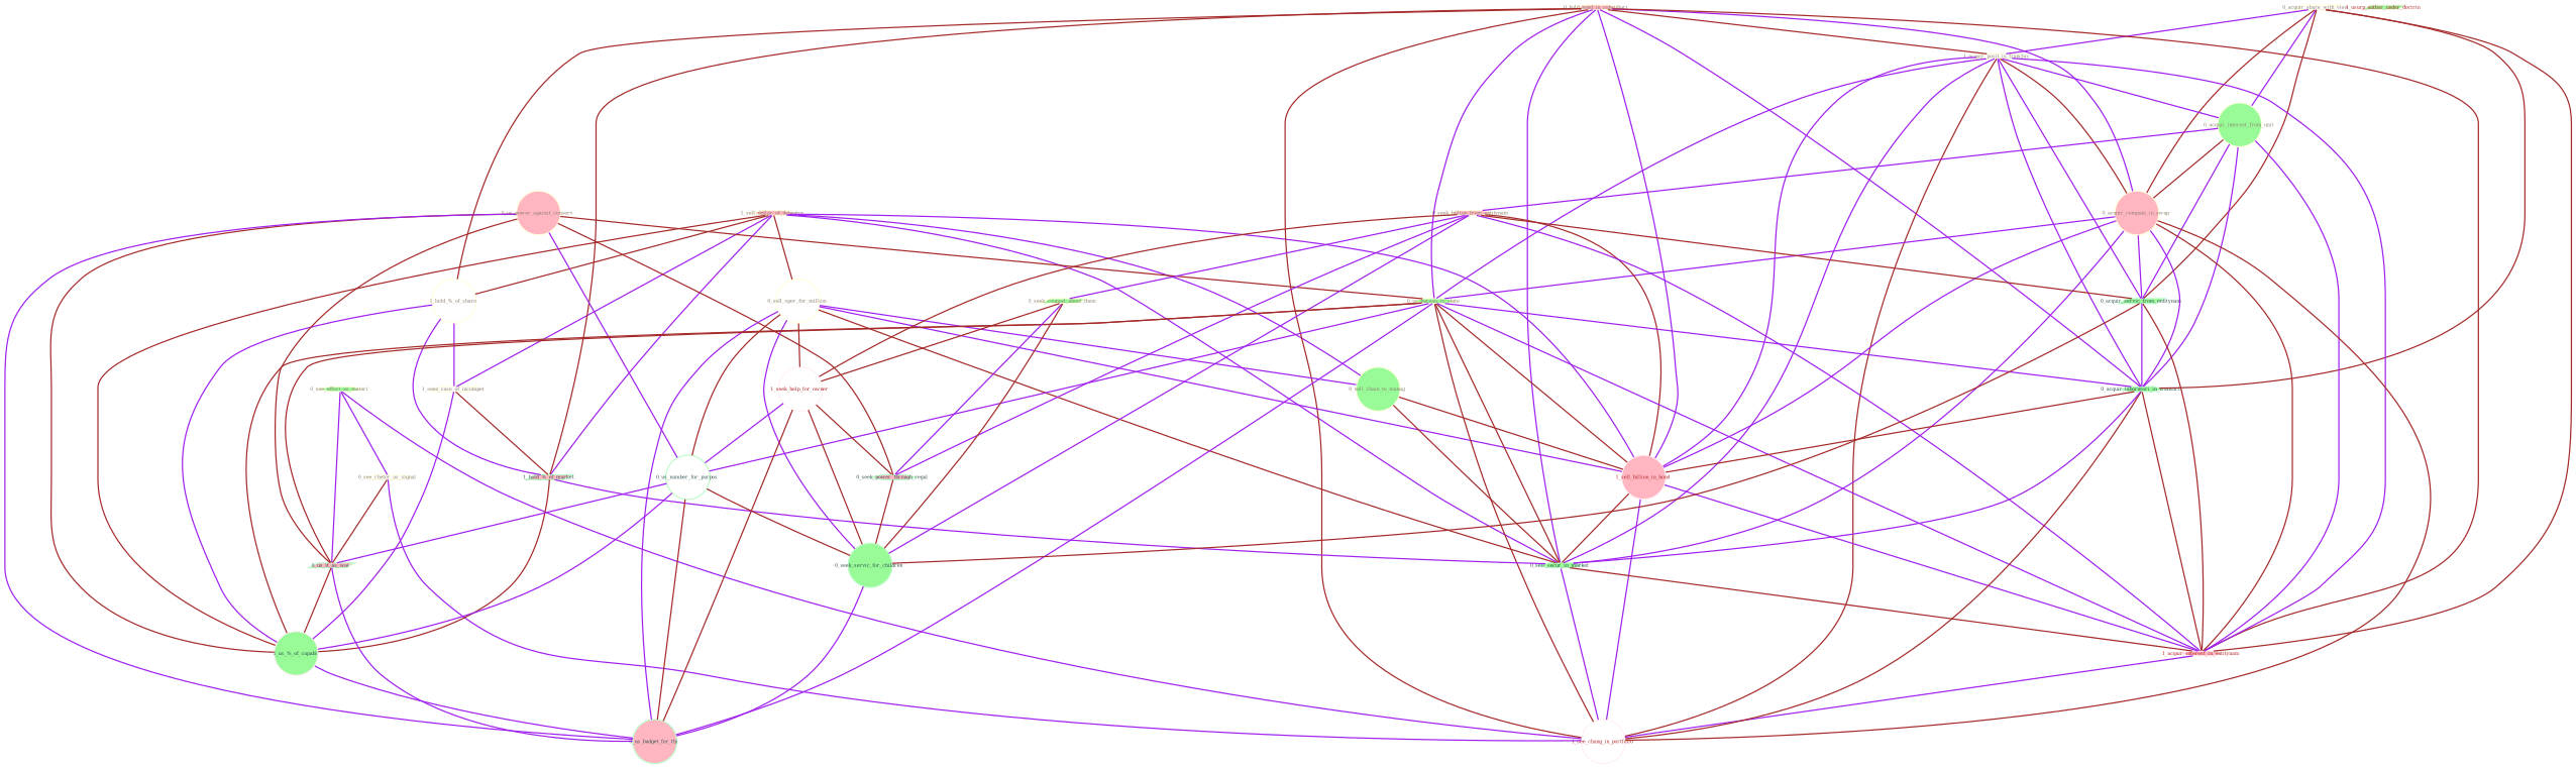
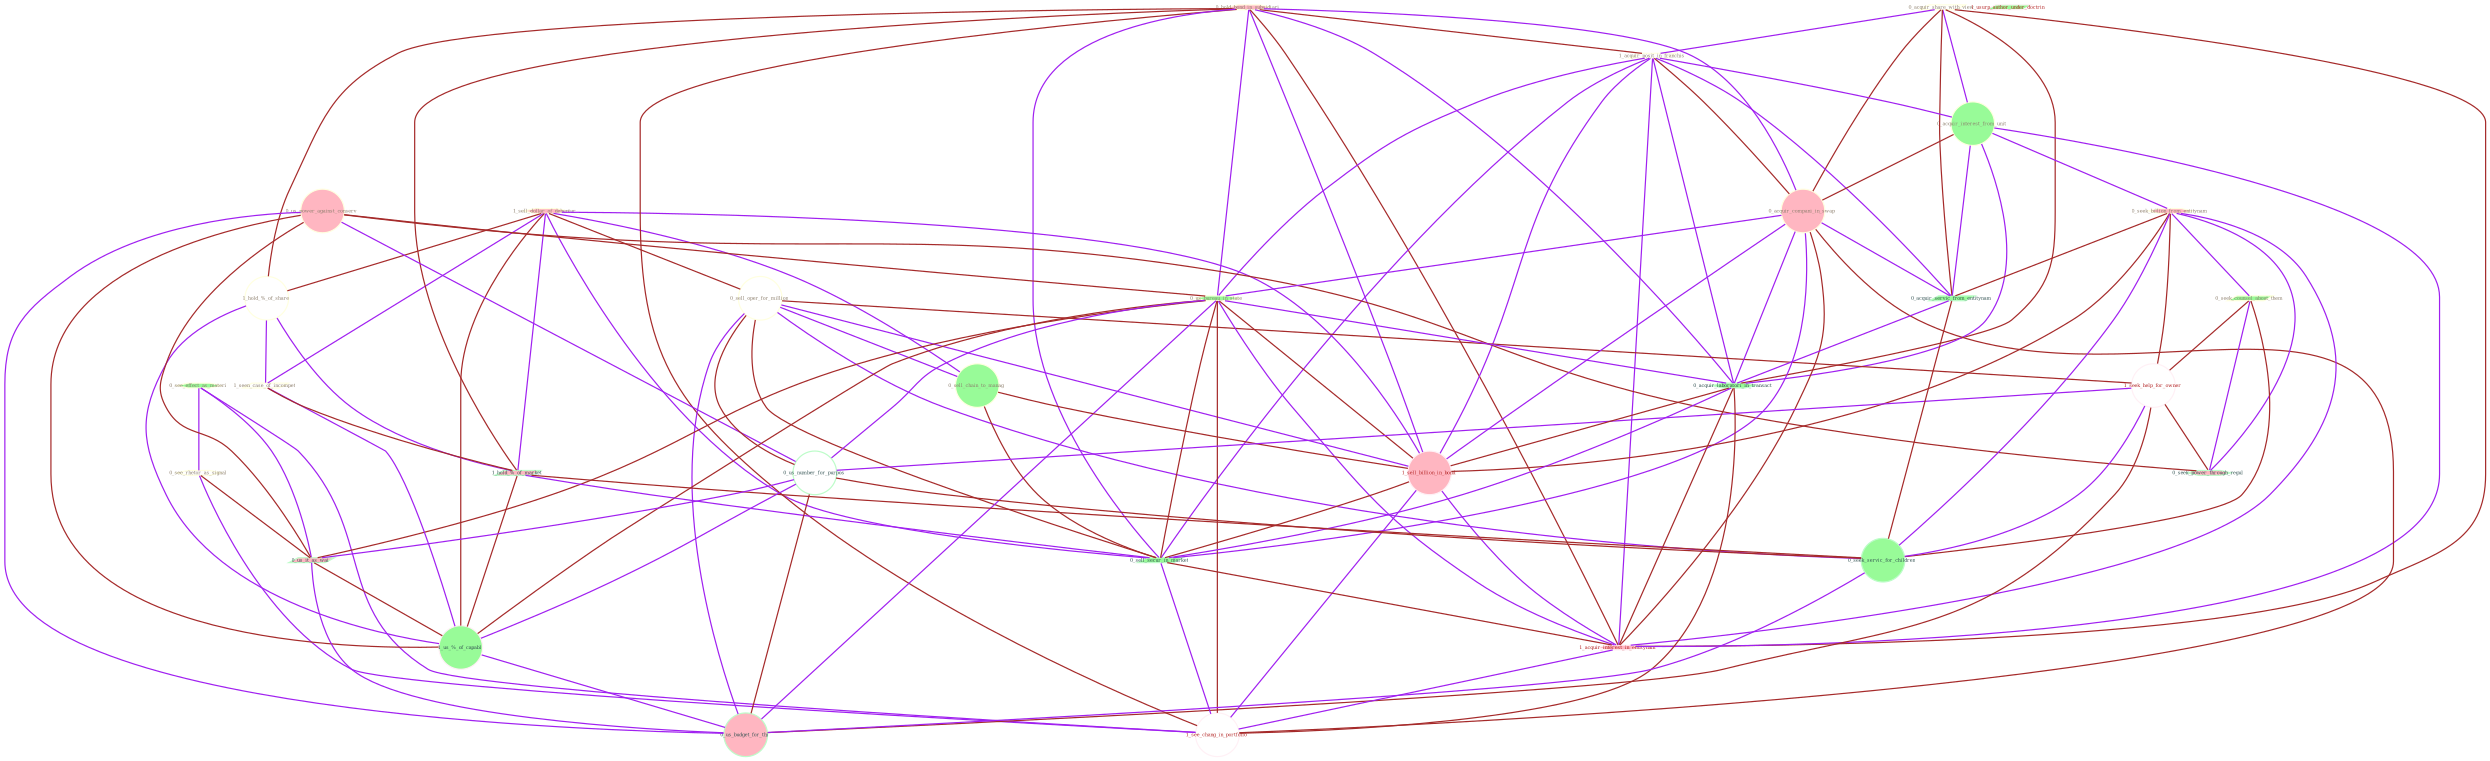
  graph {
    node [color="#ffffe0" fillcolor=lightpink fixedsize=true fontcolor="#8b7d6b" fontsize=4 shape=circle style=filled]
    edge [color=purple w=1]
    "1_sell_dollar_of_debentur " [height=.06 shape=hexagon width=.5]
    "0_see_effect_as_materi " [fillcolor=palegreen height=.06 shape=hexagon width=.5]
    "0_see_rhetor_as_signal " [fillcolor=white height=.06 shape=hexagon width=.5]
    "0_acquir_share_with_view " [fillcolor=white height=.06 shape=parallelogram width=.5]
    "0_hold_bond_in_subsidiari " [height=.06 shape=hexagon width=.5]
    "1_hold_%_of_share " [fillcolor=white height=.06 width=.5]
    "1_acquir_posit_in_franchis " [fillcolor=white height=.06 shape=parallelogram width=.5]
    "0_acquir_interest_from_unit " [fillcolor=palegreen height=.06 width=.5]
    "0_us_power_against_conserv " [height=.06 width=.5]
    "0_sell_oper_for_million " [fillcolor=white height=.06 width=.5]
    "0_acquir_compani_in_swap " [height=.06 width=.5]
    "0_seek_billion_from_entitynam " [height=.06 shape=hexagon width=.5]
    "0_us_bureau_in_state " [fillcolor=palegreen height=.06 shape=hexagon width=.5]
    "0_seek_counsel_about_them " [fillcolor=palegreen height=.06 shape=parallelogram width=.5]
    "0_sell_chain_to_manag " [fillcolor=palegreen height=.06 width=.5]
    "1_seen_case_of_incompet " [fillcolor=white height=.06 shape=parallelogram width=.5]
    "1_seek_help_for_owner " [color="#fff0f5" fillcolor=white fontcolor="#b22222" height=.06 width=.5]
    "1_sell_billion_in_bond " [color="#fff0f5" fontcolor="#b22222" height=.06 width=.5]
    "1_usurp_author_under_doctrin " [color="#fff0f5" fillcolor=palegreen fontcolor="#b22222" height=.06 shape=parallelogram width=.5]
    "1_us_%_of_capabl " [color="#fff0f5" fillcolor=palegreen fontcolor="#2f4f4f" height=.06 width=.5]
    "1_acquir_interest_in_entitynam " [color="#fff0f5" fontcolor="#b22222" height=.06 shape=hexagon width=.5]
    "1_see_chang_in_portfolio " [color="#fff0f5" fillcolor=white fontcolor="#b22222" height=.06 width=.5]
    "1_hold_%_of_market " [color="#BDFCC9" fontcolor="#2f4f4f" height=.06 shape=parallelogram width=.5]
-   "0_sell_secur_in_market " [color="#BDFCC9" fillcolor=palegreen fontcolor="#2f4f4f" height=.06 shape=hexagon width=.5]
+   "0_sell_secur_in_market " [color="#BDFCC9" fillcolor=palegreen fontcolor="#2f4f4f" height=.06 shape=parallelogram width=.5]
    "0_us_it_as_wai " [color="#BDFCC9" fontcolor="#2f4f4f" height=.06 shape=parallelogram width=.5]
    "0_acquir_servic_from_entitynam " [color="#BDFCC9" fillcolor=palegreen fontcolor="#2f4f4f" height=.06 shape=parallelogram width=.5]
    "0_acquir_laboratori_in_transact " [color="#BDFCC9" fillcolor=palegreen fontcolor="#2f4f4f" height=.06 shape=hexagon width=.5]
    "0_seek_power_through_regul " [color="#BDFCC9" fontcolor="#2f4f4f" height=.06 shape=hexagon width=.5]
    "0_us_number_for_purpos " [color="#BDFCC9" fillcolor=white fontcolor="#2f4f4f" height=.06 width=.5]
    "0_us_budget_for_thi " [color="#BDFCC9" fontcolor="#2f4f4f" height=.06 width=.5]
    "0_seek_servic_for_children " [color="#BDFCC9" fillcolor=palegreen fontcolor="#2f4f4f" height=.06 width=.5]
    subgraph sub_1 {
      "1_sell_dollar_of_debentur "
      "0_see_effect_as_materi "
      "0_see_rhetor_as_signal "
      "0_acquir_share_with_view "
      "0_hold_bond_in_subsidiari "
      "1_hold_%_of_share "
      "1_acquir_posit_in_franchis "
      "0_acquir_interest_from_unit "
      "0_us_power_against_conserv "
      "0_sell_oper_for_million "
      "0_acquir_compani_in_swap "
      "0_seek_billion_from_entitynam "
      "0_us_bureau_in_state "
      "0_seek_counsel_about_them "
      "0_sell_chain_to_manag "
      "1_seen_case_of_incompet "
    }
    subgraph sub_2 {
      "1_seek_help_for_owner "
      "1_sell_billion_in_bond "
      "1_usurp_author_under_doctrin "
      "1_us_%_of_capabl "
      "1_acquir_interest_in_entitynam "
      "1_see_chang_in_portfolio "
    }
    "1_sell_dollar_of_debentur " -- "1_hold_%_of_share " [color=brown]
    "1_sell_dollar_of_debentur " -- "0_sell_oper_for_million " [color=brown]
    "1_sell_dollar_of_debentur " -- "0_sell_chain_to_manag "
    "1_sell_dollar_of_debentur " -- "1_seen_case_of_incompet "
    "1_sell_dollar_of_debentur " -- "1_sell_billion_in_bond "
    "1_sell_dollar_of_debentur " -- "1_us_%_of_capabl " [color=brown]
    "1_sell_dollar_of_debentur " -- "1_hold_%_of_market "
    "1_sell_dollar_of_debentur " -- "0_sell_secur_in_market "
    "0_see_effect_as_materi " -- "0_see_rhetor_as_signal " [w=2]
    "0_see_effect_as_materi " -- "1_see_chang_in_portfolio "
    "0_see_effect_as_materi " -- "0_us_it_as_wai "
    "0_see_rhetor_as_signal " -- "1_see_chang_in_portfolio "
    "0_see_rhetor_as_signal " -- "0_us_it_as_wai " [color=brown]
    "0_acquir_share_with_view " -- "1_acquir_posit_in_franchis "
    "0_acquir_share_with_view " -- "0_acquir_interest_from_unit "
    "0_acquir_share_with_view " -- "0_acquir_compani_in_swap " [color=brown]
    "0_acquir_share_with_view " -- "1_acquir_interest_in_entitynam " [color=brown]
    "0_acquir_share_with_view " -- "0_acquir_servic_from_entitynam " [color=brown]
    "0_acquir_share_with_view " -- "0_acquir_laboratori_in_transact " [color=brown]
    "0_hold_bond_in_subsidiari " -- "1_hold_%_of_share " [color=brown]
    "0_hold_bond_in_subsidiari " -- "1_acquir_posit_in_franchis " [color=brown]
    "0_hold_bond_in_subsidiari " -- "0_acquir_compani_in_swap "
    "0_hold_bond_in_subsidiari " -- "0_us_bureau_in_state "
    "0_hold_bond_in_subsidiari " -- "1_sell_billion_in_bond "
    "0_hold_bond_in_subsidiari " -- "1_acquir_interest_in_entitynam " [color=brown]
    "0_hold_bond_in_subsidiari " -- "1_see_chang_in_portfolio " [color=brown]
    "0_hold_bond_in_subsidiari " -- "1_hold_%_of_market " [color=brown]
    "0_hold_bond_in_subsidiari " -- "0_sell_secur_in_market "
    "0_hold_bond_in_subsidiari " -- "0_acquir_laboratori_in_transact "
    "1_hold_%_of_share " -- "1_seen_case_of_incompet "
    "1_hold_%_of_share " -- "1_us_%_of_capabl " [w=2]
    "1_hold_%_of_share " -- "1_hold_%_of_market " [w=3]
    "1_acquir_posit_in_franchis " -- "0_acquir_interest_from_unit "
    "1_acquir_posit_in_franchis " -- "0_acquir_compani_in_swap " [color=brown w=2]
    "1_acquir_posit_in_franchis " -- "0_us_bureau_in_state "
    "1_acquir_posit_in_franchis " -- "1_sell_billion_in_bond "
    "1_acquir_posit_in_franchis " -- "1_acquir_interest_in_entitynam " [w=2]
-   "1_acquir_posit_in_franchis " -- "1_see_chang_in_portfolio " [color=brown]
    "1_acquir_posit_in_franchis " -- "0_sell_secur_in_market "
    "1_acquir_posit_in_franchis " -- "0_acquir_servic_from_entitynam "
    "1_acquir_posit_in_franchis " -- "0_acquir_laboratori_in_transact " [w=2]
    "0_acquir_interest_from_unit " -- "0_acquir_compani_in_swap " [color=brown]
    "0_acquir_interest_from_unit " -- "0_seek_billion_from_entitynam "
    "0_acquir_interest_from_unit " -- "1_acquir_interest_in_entitynam " [w=2]
    "0_acquir_interest_from_unit " -- "0_acquir_servic_from_entitynam " [w=2]
    "0_acquir_interest_from_unit " -- "0_acquir_laboratori_in_transact "
    "0_us_power_against_conserv " -- "0_us_bureau_in_state " [color=brown]
    "0_us_power_against_conserv " -- "1_us_%_of_capabl " [color=brown]
    "0_us_power_against_conserv " -- "0_us_it_as_wai " [color=brown]
    "0_us_power_against_conserv " -- "0_seek_power_through_regul " [color=brown]
    "0_us_power_against_conserv " -- "0_us_number_for_purpos "
    "0_us_power_against_conserv " -- "0_us_budget_for_thi "
    "0_sell_oper_for_million " -- "0_sell_chain_to_manag "
    "0_sell_oper_for_million " -- "1_seek_help_for_owner " [color=brown]
    "0_sell_oper_for_million " -- "1_sell_billion_in_bond "
    "0_sell_oper_for_million " -- "0_sell_secur_in_market " [color=brown]
    "0_sell_oper_for_million " -- "0_us_number_for_purpos " [color=brown]
    "0_sell_oper_for_million " -- "0_us_budget_for_thi "
    "0_sell_oper_for_million " -- "0_seek_servic_for_children "
    "0_acquir_compani_in_swap " -- "0_us_bureau_in_state "
    "0_acquir_compani_in_swap " -- "1_sell_billion_in_bond "
    "0_acquir_compani_in_swap " -- "1_acquir_interest_in_entitynam " [color=brown w=2]
    "0_acquir_compani_in_swap " -- "1_see_chang_in_portfolio " [color=brown]
    "0_acquir_compani_in_swap " -- "0_sell_secur_in_market "
    "0_acquir_compani_in_swap " -- "0_acquir_servic_from_entitynam "
    "0_acquir_compani_in_swap " -- "0_acquir_laboratori_in_transact " [w=2]
    "0_seek_billion_from_entitynam " -- "0_seek_counsel_about_them "
    "0_seek_billion_from_entitynam " -- "1_seek_help_for_owner " [color=brown]
    "0_seek_billion_from_entitynam " -- "1_sell_billion_in_bond " [color=brown]
    "0_seek_billion_from_entitynam " -- "1_acquir_interest_in_entitynam "
    "0_seek_billion_from_entitynam " -- "0_acquir_servic_from_entitynam " [color=brown w=2]
    "0_seek_billion_from_entitynam " -- "0_seek_power_through_regul "
    "0_seek_billion_from_entitynam " -- "0_seek_servic_for_children "
    "0_us_bureau_in_state " -- "1_sell_billion_in_bond " [color=brown]
    "0_us_bureau_in_state " -- "1_us_%_of_capabl " [color=brown]
    "0_us_bureau_in_state " -- "1_acquir_interest_in_entitynam "
    "0_us_bureau_in_state " -- "1_see_chang_in_portfolio " [color=brown]
    "0_us_bureau_in_state " -- "0_sell_secur_in_market " [color=brown]
    "0_us_bureau_in_state " -- "0_us_it_as_wai " [color=brown]
    "0_us_bureau_in_state " -- "0_acquir_laboratori_in_transact "
    "0_us_bureau_in_state " -- "0_us_number_for_purpos "
    "0_us_bureau_in_state " -- "0_us_budget_for_thi "
    "0_seek_counsel_about_them " -- "1_seek_help_for_owner " [color=brown]
    "0_seek_counsel_about_them " -- "0_seek_power_through_regul "
    "0_seek_counsel_about_them " -- "0_seek_servic_for_children " [color=brown]
    "0_sell_chain_to_manag " -- "1_sell_billion_in_bond " [color=brown]
    "0_sell_chain_to_manag " -- "0_sell_secur_in_market " [color=brown]
    "1_seen_case_of_incompet " -- "1_us_%_of_capabl "
    "1_seen_case_of_incompet " -- "1_hold_%_of_market " [color=brown]
    "1_seek_help_for_owner " -- "0_seek_power_through_regul " [color=brown]
    "1_seek_help_for_owner " -- "0_us_number_for_purpos "
    "1_seek_help_for_owner " -- "0_us_budget_for_thi " [color=brown]
-   "1_seek_help_for_owner " -- "0_seek_servic_for_children " [color=brown w=2]
+   "1_seek_help_for_owner " -- "0_seek_servic_for_children " [w=2]
    "1_sell_billion_in_bond " -- "1_acquir_interest_in_entitynam "
    "1_sell_billion_in_bond " -- "1_see_chang_in_portfolio "
    "1_sell_billion_in_bond " -- "0_sell_secur_in_market " [color=brown w=2]
    "1_us_%_of_capabl " -- "0_us_budget_for_thi "
    "1_acquir_interest_in_entitynam " -- "1_see_chang_in_portfolio "
    "1_hold_%_of_market " -- "1_us_%_of_capabl " [color=brown w=2]
    "1_hold_%_of_market " -- "0_sell_secur_in_market "
    "0_sell_secur_in_market " -- "1_acquir_interest_in_entitynam " [color=brown]
    "0_sell_secur_in_market " -- "1_see_chang_in_portfolio "
    "0_us_it_as_wai " -- "1_us_%_of_capabl " [color=brown]
    "0_us_it_as_wai " -- "0_us_budget_for_thi "
-   "0_acquir_servic_from_entitynam " -- "1_acquir_interest_in_entitynam " [color=brown w=2]
    "0_acquir_servic_from_entitynam " -- "0_acquir_laboratori_in_transact "
    "0_acquir_servic_from_entitynam " -- "0_seek_servic_for_children " [color=brown]
    "0_acquir_laboratori_in_transact " -- "1_sell_billion_in_bond " [color=brown]
    "0_acquir_laboratori_in_transact " -- "1_acquir_interest_in_entitynam " [color=brown w=2]
    "0_acquir_laboratori_in_transact " -- "1_see_chang_in_portfolio " [color=brown]
    "0_acquir_laboratori_in_transact " -- "0_sell_secur_in_market "
-   "0_seek_power_through_regul " -- "0_seek_servic_for_children " [color=brown]
+   "1_hold_%_of_market " -- "0_seek_servic_for_children " [color=brown]
    "0_us_number_for_purpos " -- "1_us_%_of_capabl "
    "0_us_number_for_purpos " -- "0_us_it_as_wai "
    "0_us_number_for_purpos " -- "0_us_budget_for_thi " [color=brown w=2]
    "0_us_number_for_purpos " -- "0_seek_servic_for_children " [color=brown]
    "0_seek_servic_for_children " -- "0_us_budget_for_thi "
  }
